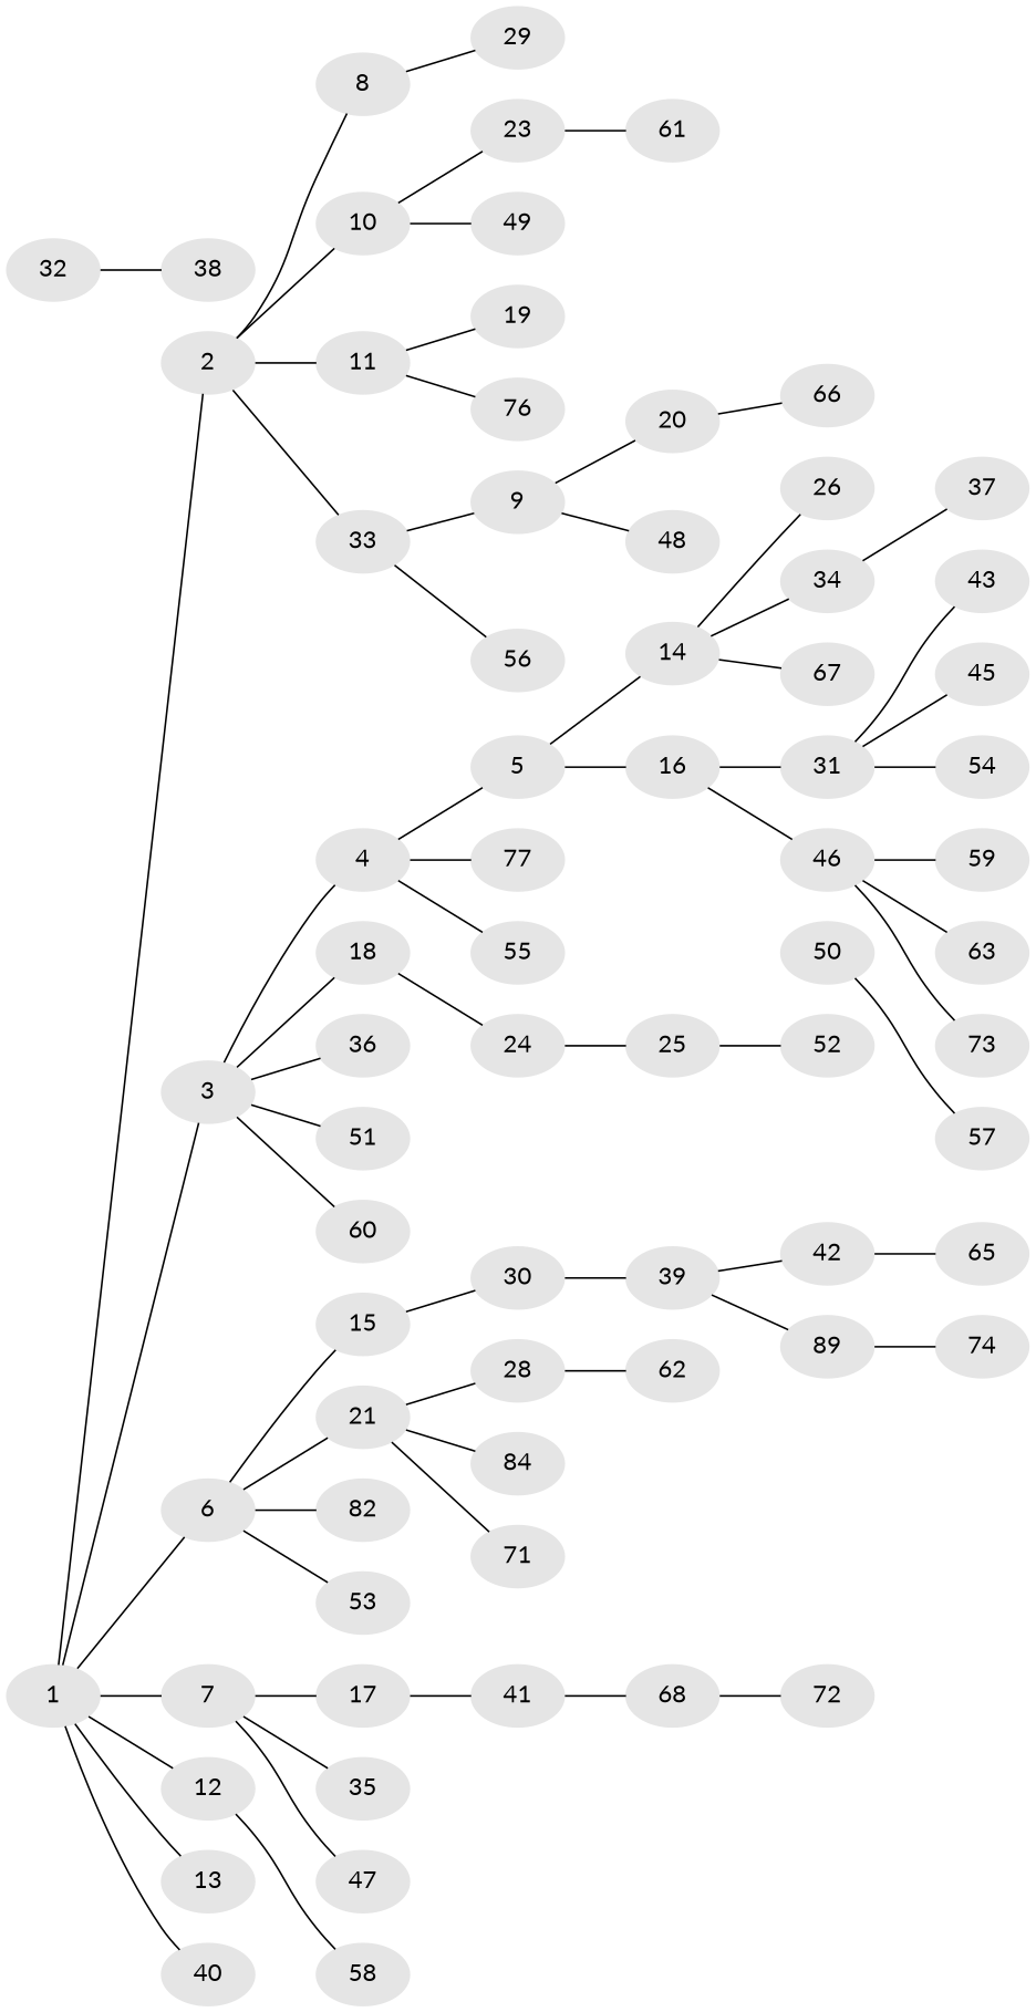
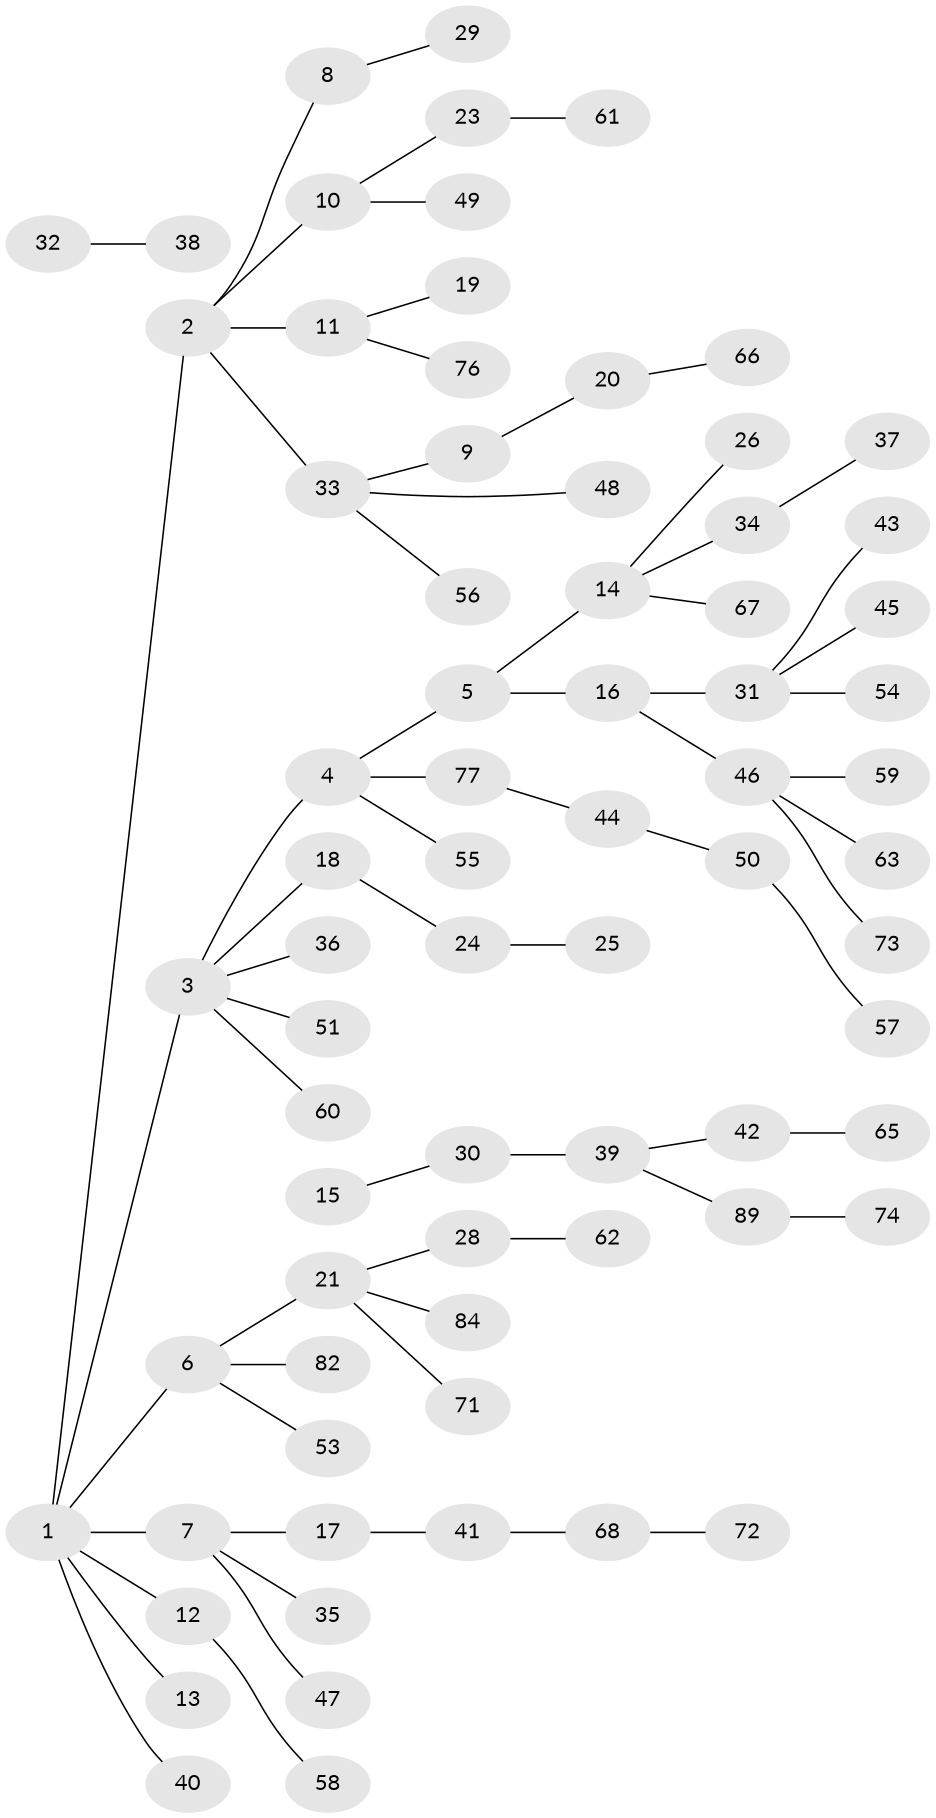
  graph {
    fontname=Lato
    rankdir=LR
    node [color=gray90 fontname=Lato style=filled]
    edge [fontname=Lato]
    1
    2
    3
    6
    7
    12
    13
    40
    8
    10
    11
    33
    4
    18
    36
    51
    60
    15
    21
    n20 [label=82]
    53
    17
    35
    47
    58
    29
    9
    20
    23
    49
    19
    n32 [label=76]
    48
    56
    5
    n36 [label=77]
    55
    24
    14
    16
+   44
    26
    34
    67
    31
    46
    30
    28
    n49 [label=84]
    71
    41
    66
    61
    37
    39
    43
    45
    54
    59
    63
    73
    68
    25
    62
-   52
    32
    38
    50
    42
    n70 [label=89]
    65
    74
    72
    57
    1 -- 2
    1 -- 3
    1 -- 6
    1 -- 7
    1 -- 12
    1 -- 13
    1 -- 40
    2 -- 8
    2 -- 10
    2 -- 11
    2 -- 33
    3 -- 4
    3 -- 18
    3 -- 36
    3 -- 51
    3 -- 60
-   6 -- 15
    6 -- 21
    6 -- n20
    6 -- 53
    7 -- 17
    7 -- 35
    7 -- 47
    12 -- 58
    8 -- 29
    10 -- 23
    10 -- 49
    11 -- 19
    11 -- n32
    33 -- 9
-   9 -- 48
+   33 -- 48
    33 -- 56
    4 -- 5
    4 -- n36
    4 -- 55
    18 -- 24
    15 -- 30
    21 -- 28
    21 -- n49
    21 -- 71
    17 -- 41
    9 -- 20
    20 -- 66
    23 -- 61
    5 -- 14
    5 -- 16
+   n36 -- 44
    24 -- 25
    14 -- 26
    14 -- 34
    14 -- 67
    16 -- 31
    16 -- 46
+   44 -- 50
    34 -- 37
    31 -- 43
    31 -- 45
    31 -- 54
    46 -- 59
    46 -- 63
    46 -- 73
    30 -- 39
    28 -- 62
    41 -- 68
    39 -- 42
    39 -- n70
    68 -- 72
-   25 -- 52
    32 -- 38
    50 -- 57
    42 -- 65
    n70 -- 74
  }
